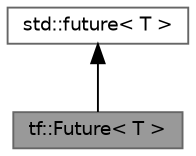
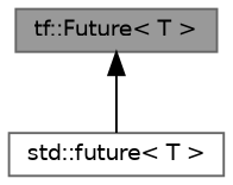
  digraph {
    node [color=gray40 fontname=Helvetica fontsize=10 shape=box style=filled]
    n1 [fillcolor=grey60 fontcolor=black height=0.2 label="tf::Future\< T \>" width=0.4]
    n2 [fillcolor=white height=0.2 label="std::future\< T \>" width=0.4]
-   n2 -> n1 [color=black dir=back fontname=Helvetica fontsize=10 labelfontname=Helvetica labelfontsize=10 style=solid]
+   n1 -> n2 [color=black dir=back fontname=Helvetica fontsize=10 labelfontname=Helvetica labelfontsize=10 style=solid]
  }
